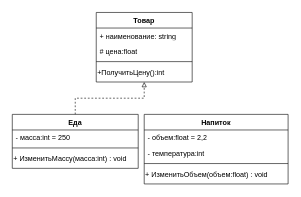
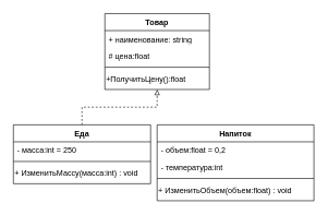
  <mxCell id="0" />
  <mxCell id="1" parent="0" />
  <mxCell id="2" value="Товар" style="swimlane;fontStyle=1;align=center;verticalAlign=top;childLayout=stackLayout;horizontal=1;startSize=26;horizontalStack=0;resizeParent=1;resizeParentMax=0;resizeLast=0;collapsible=1;marginBottom=0;whiteSpace=wrap;html=1;" vertex="1" parent="1"><mxGeometry x="160" y="20" width="160" height="116" as="geometry" /></mxCell>
  <mxCell id="3" value="+ наименование: string" style="text;strokeColor=none;fillColor=none;align=left;verticalAlign=top;spacingLeft=4;spacingRight=4;overflow=hidden;rotatable=0;points=[[0,0.5],[1,0.5]];portConstraint=eastwest;whiteSpace=wrap;html=1;" vertex="1" parent="2"><mxGeometry y="26" width="160" height="26" as="geometry" /></mxCell>
  <mxCell id="4" value="# цена:float" style="text;strokeColor=none;fillColor=none;align=left;verticalAlign=top;spacingLeft=4;spacingRight=4;overflow=hidden;rotatable=0;points=[[0,0.5],[1,0.5]];portConstraint=eastwest;whiteSpace=wrap;html=1;" vertex="1" parent="2"><mxGeometry y="52" width="160" height="26" as="geometry" /></mxCell>
  <mxCell id="5" value="" style="line;strokeWidth=1;fillColor=none;align=left;verticalAlign=middle;spacingTop=-1;spacingLeft=3;spacingRight=3;rotatable=0;labelPosition=right;points=[];portConstraint=eastwest;strokeColor=inherit;" vertex="1" parent="2"><mxGeometry y="78" width="160" height="8" as="geometry" /></mxCell>
- <mxCell id="6" value="+ПолучитьЦену():int" style="text;html=1;align=left;verticalAlign=middle;whiteSpace=wrap;rounded=0;" vertex="1" parent="2"><mxGeometry y="86" width="160" height="30" as="geometry" /></mxCell>
+ <mxCell id="6" value="+ПолучитьЦену():float" style="text;html=1;align=left;verticalAlign=middle;whiteSpace=wrap;rounded=0;" vertex="1" parent="2"><mxGeometry y="86" width="160" height="30" as="geometry" /></mxCell>
  <mxCell id="7" style="edgeStyle=orthogonalEdgeStyle;rounded=0;orthogonalLoop=1;jettySize=auto;html=1;exitX=0.5;exitY=0;exitDx=0;exitDy=0;entryX=0.5;entryY=1;entryDx=0;entryDy=0;endArrow=block;endFill=0;dashed=1;" edge="1" parent="1" source="8" target="2"><mxGeometry relative="1" as="geometry" /></mxCell>
  <mxCell id="8" value="Еда" style="swimlane;fontStyle=1;align=center;verticalAlign=top;childLayout=stackLayout;horizontal=1;startSize=26;horizontalStack=0;resizeParent=1;resizeParentMax=0;resizeLast=0;collapsible=1;marginBottom=0;whiteSpace=wrap;html=1;" vertex="1" parent="1"><mxGeometry x="20" y="190" width="210" height="90" as="geometry" /></mxCell>
  <mxCell id="9" value="- масса:int = 250" style="text;strokeColor=none;fillColor=none;align=left;verticalAlign=top;spacingLeft=4;spacingRight=4;overflow=hidden;rotatable=0;points=[[0,0.5],[1,0.5]];portConstraint=eastwest;whiteSpace=wrap;html=1;" vertex="1" parent="8"><mxGeometry y="26" width="210" height="26" as="geometry" /></mxCell>
  <mxCell id="10" value="" style="line;strokeWidth=1;fillColor=none;align=left;verticalAlign=middle;spacingTop=-1;spacingLeft=3;spacingRight=3;rotatable=0;labelPosition=right;points=[];portConstraint=eastwest;strokeColor=inherit;" vertex="1" parent="8"><mxGeometry y="52" width="210" height="8" as="geometry" /></mxCell>
  <mxCell id="11" value="+ ИзменитьМассу(масса:int) : void" style="text;html=1;align=left;verticalAlign=middle;whiteSpace=wrap;rounded=0;" vertex="1" parent="8"><mxGeometry y="60" width="210" height="30" as="geometry" /></mxCell>
  <mxCell id="12" value="Напиток" style="swimlane;fontStyle=1;align=center;verticalAlign=top;childLayout=stackLayout;horizontal=1;startSize=26;horizontalStack=0;resizeParent=1;resizeParentMax=0;resizeLast=0;collapsible=1;marginBottom=0;whiteSpace=wrap;html=1;" vertex="1" parent="1"><mxGeometry x="240" y="190" width="240" height="116" as="geometry" /></mxCell>
- <mxCell id="13" value="- объем:float =&amp;nbsp;2,2" style="text;strokeColor=none;fillColor=none;align=left;verticalAlign=top;spacingLeft=4;spacingRight=4;overflow=hidden;rotatable=0;points=[[0,0.5],[1,0.5]];portConstraint=eastwest;whiteSpace=wrap;html=1;" vertex="1" parent="12"><mxGeometry y="26" width="240" height="26" as="geometry" /></mxCell>
+ <mxCell id="13" value="- объем:float =&amp;nbsp;0,2" style="text;strokeColor=none;fillColor=none;align=left;verticalAlign=top;spacingLeft=4;spacingRight=4;overflow=hidden;rotatable=0;points=[[0,0.5],[1,0.5]];portConstraint=eastwest;whiteSpace=wrap;html=1;" vertex="1" parent="12"><mxGeometry y="26" width="240" height="26" as="geometry" /></mxCell>
  <mxCell id="14" value="-&amp;nbsp;температура:int" style="text;strokeColor=none;fillColor=none;align=left;verticalAlign=top;spacingLeft=4;spacingRight=4;overflow=hidden;rotatable=0;points=[[0,0.5],[1,0.5]];portConstraint=eastwest;whiteSpace=wrap;html=1;" vertex="1" parent="12"><mxGeometry y="52" width="240" height="26" as="geometry" /></mxCell>
  <mxCell id="15" value="" style="line;strokeWidth=1;fillColor=none;align=left;verticalAlign=middle;spacingTop=-1;spacingLeft=3;spacingRight=3;rotatable=0;labelPosition=right;points=[];portConstraint=eastwest;strokeColor=inherit;" vertex="1" parent="12"><mxGeometry y="78" width="240" height="8" as="geometry" /></mxCell>
  <mxCell id="16" value="+ ИзменитьОбъем(объем:float) : void" style="text;html=1;align=left;verticalAlign=middle;whiteSpace=wrap;rounded=0;" vertex="1" parent="12"><mxGeometry y="86" width="240" height="30" as="geometry" /></mxCell>
